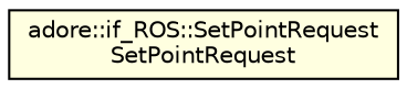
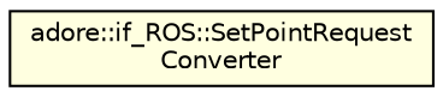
  digraph {
    rankdir=LR
-   n1 [color=black fillcolor=lightyellow fontname=Helvetica fontsize=10 height=0.2 label="adore::if_ROS::SetPointRequest\lSetPointRequest" shape=record style=filled width=0.4]
+   n1 [color=black fillcolor=lightyellow fontname=Helvetica fontsize=10 height=0.2 label="adore::if_ROS::SetPointRequest\lConverter" shape=record style=filled width=0.4]
  }
